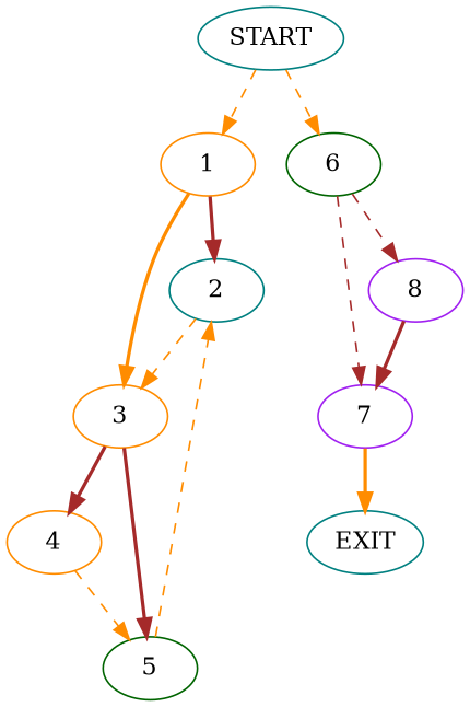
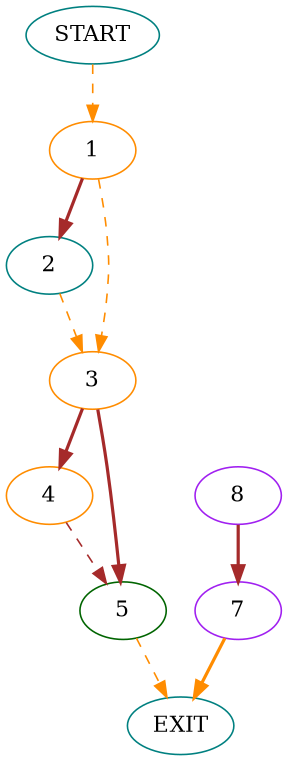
  digraph {
    node [color=teal]
    edge [color=brown style=dashed]
    n1 [label=START]
    1 [color=darkorange]
-   6 [color=darkgreen]
    2
    3 [color=darkorange]
    7 [color=purple]
    8 [color=purple]
    n8 [label=EXIT]
    4 [color=darkorange]
    5 [color=darkgreen]
    n1 -> 1 [color=darkorange]
-   n1 -> 6 [color=darkorange]
    1 -> 2 [style=bold]
-   1 -> 3 [color=darkorange style=bold]
-   6 -> 7
-   6 -> 8
+   1 -> 3 [color=darkorange]
    2 -> 3 [color=darkorange]
    3 -> 4 [style=bold]
    3 -> 5 [style=bold]
    7 -> n8 [color=darkorange style=bold]
    8 -> 7 [style=bold]
-   4 -> 5 [color=darkorange]
-   5 -> 2 [color=darkorange]
+   4 -> 5
+   5 -> n8 [color=darkorange]
  }
